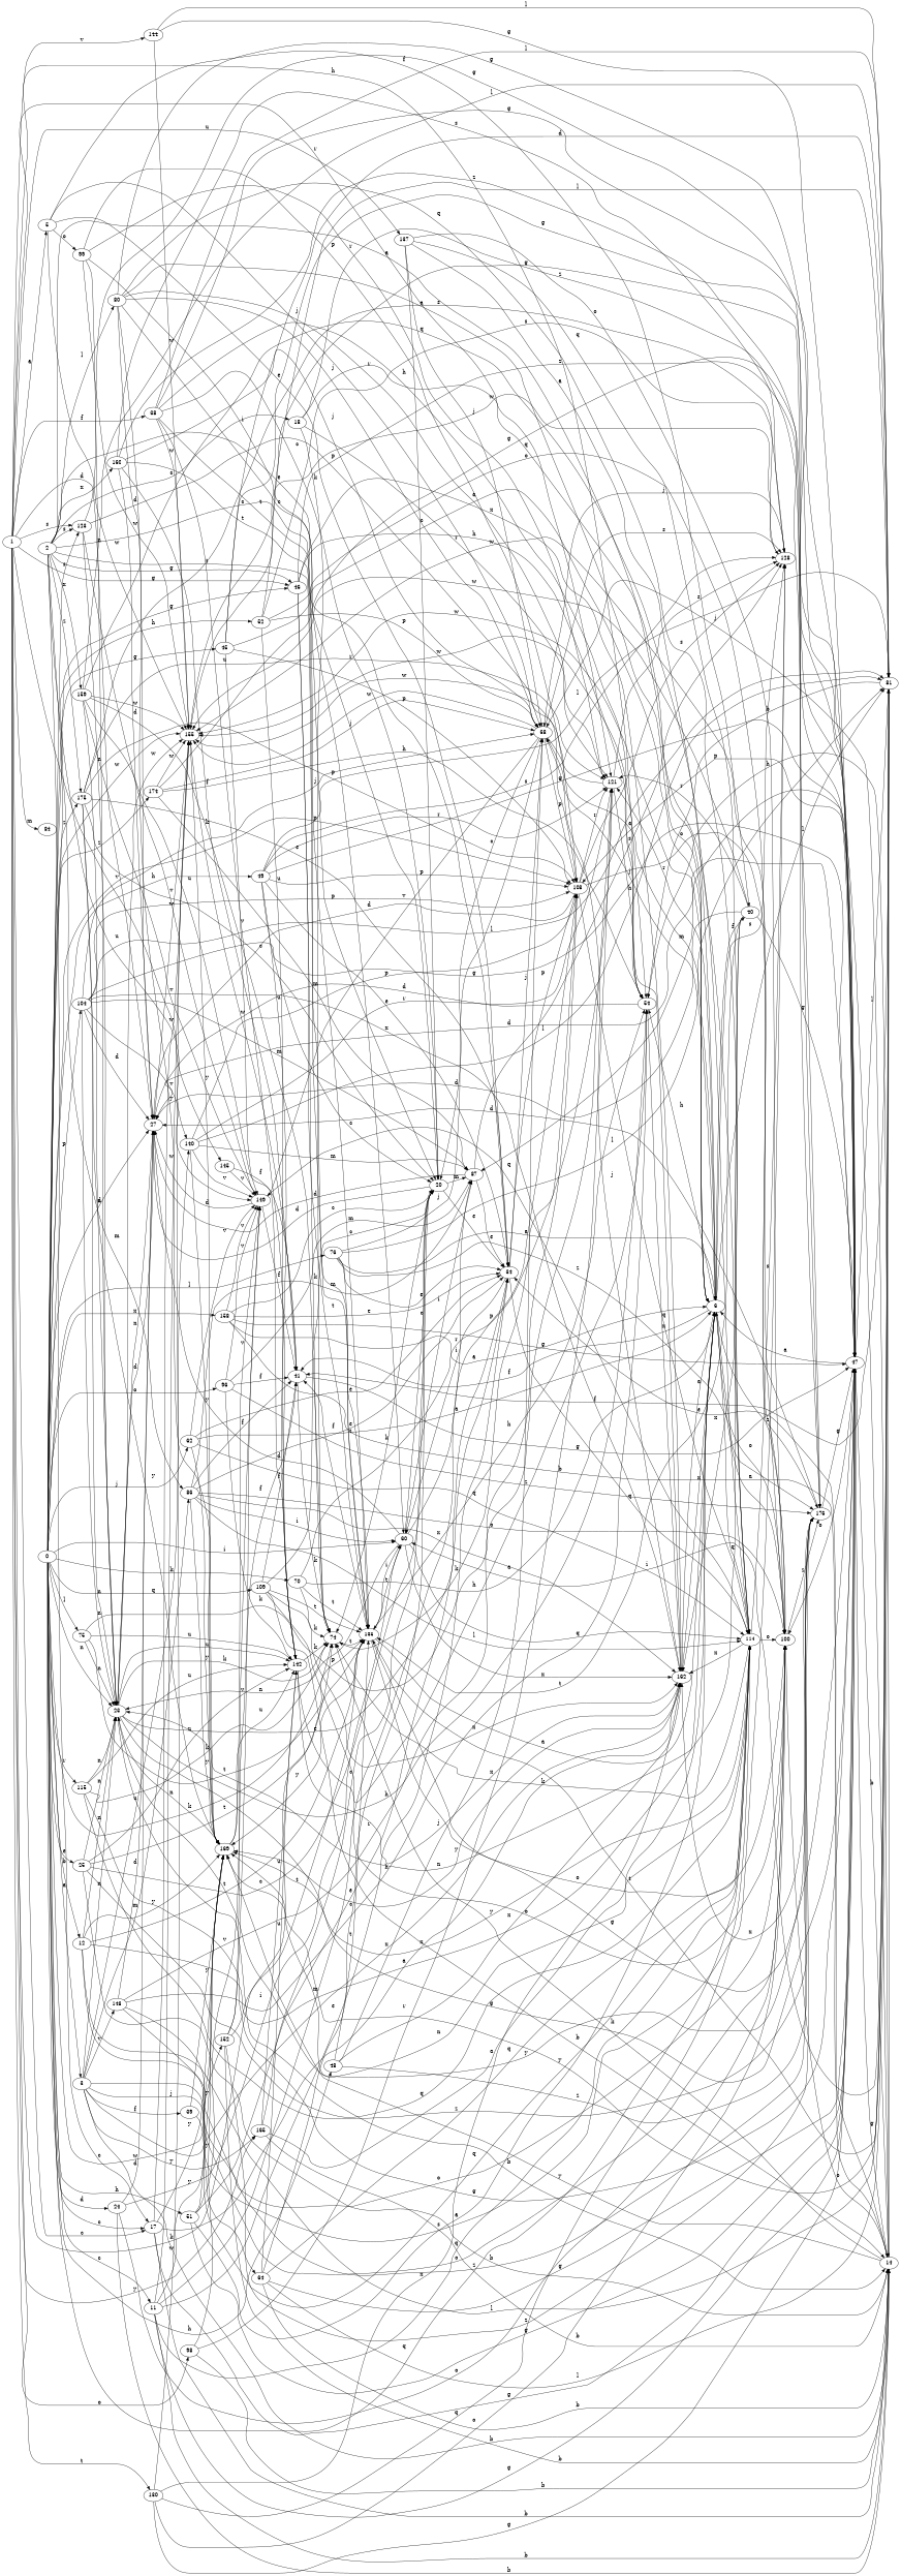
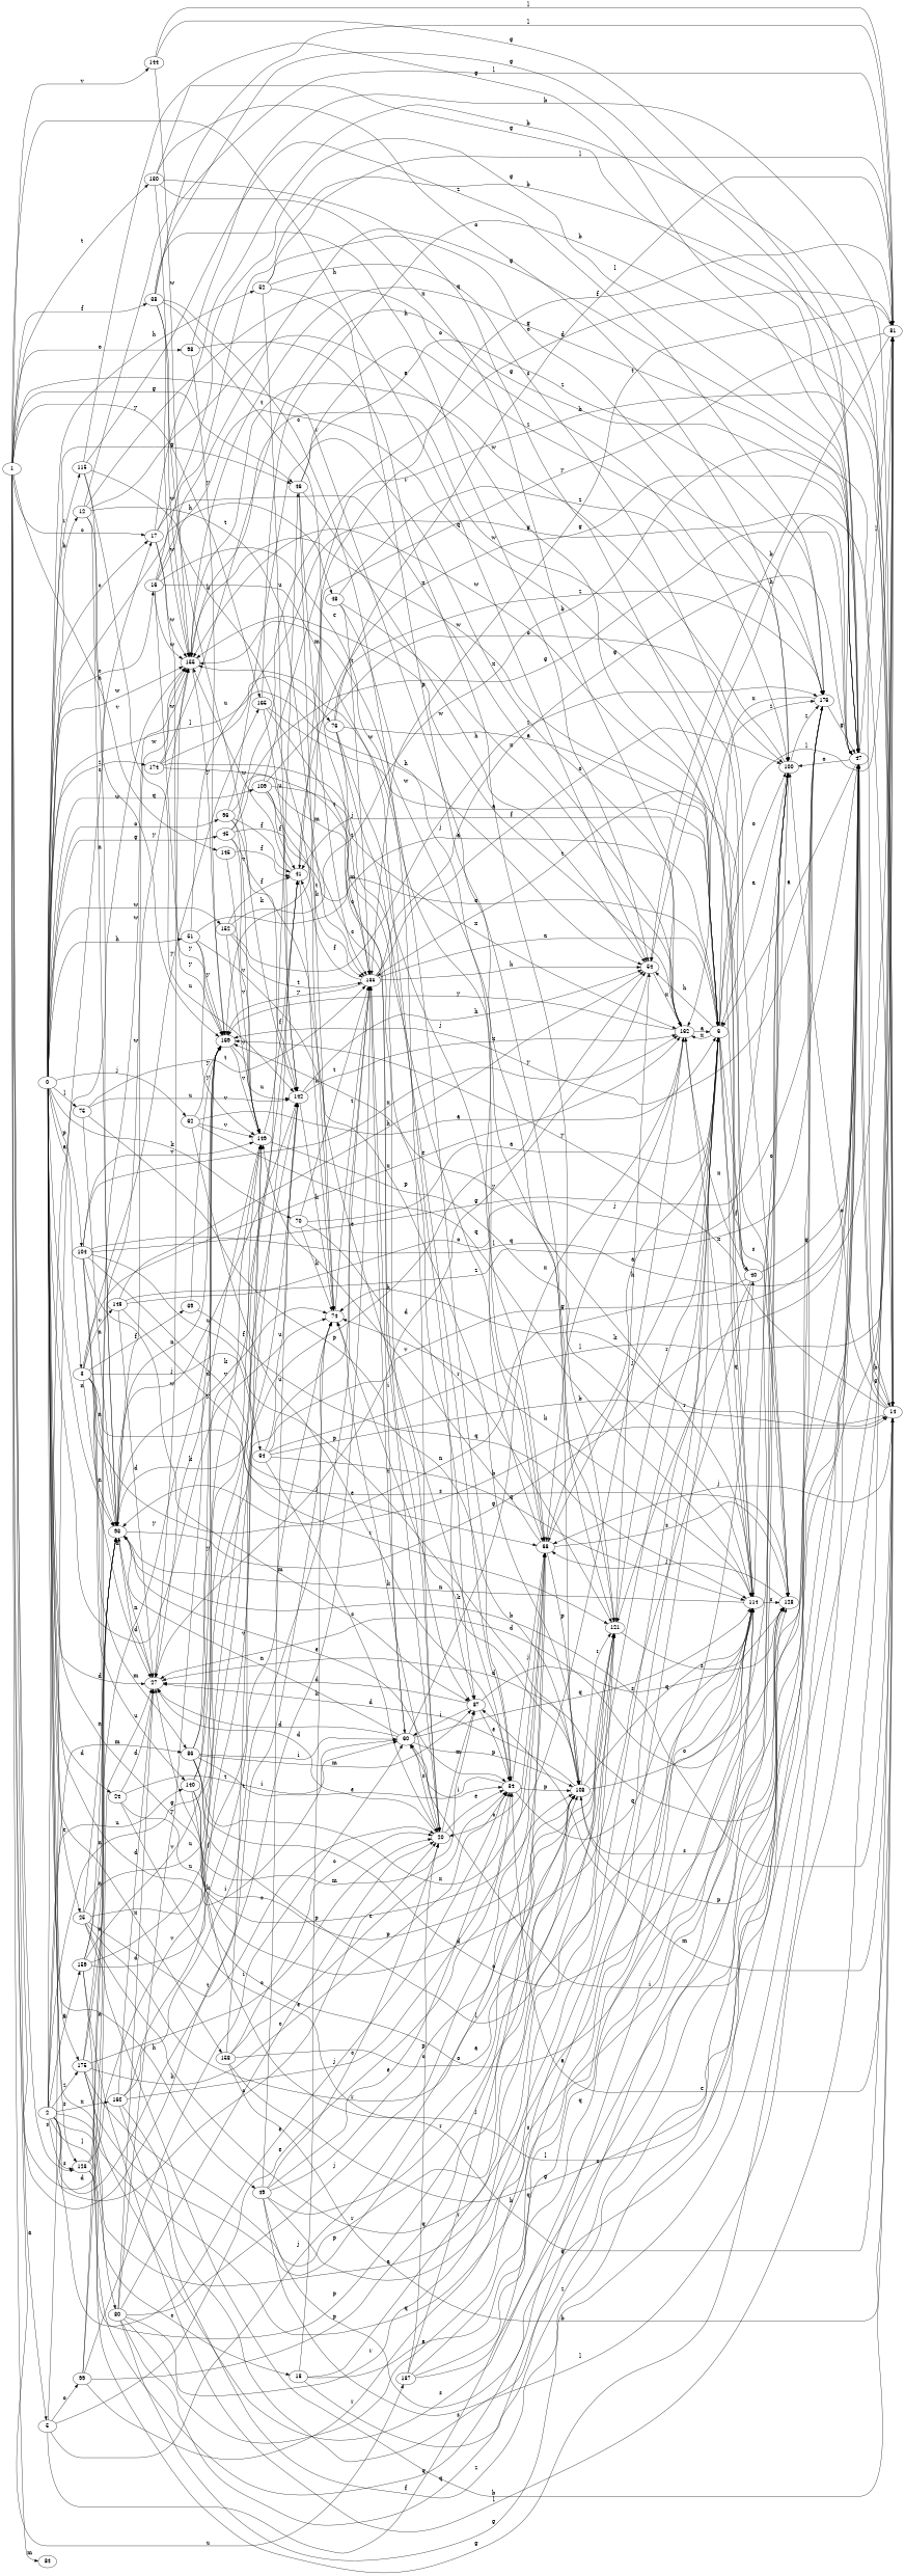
  strict digraph {
    rankdir=LR
    0
    3
    12
-   16 [label=11]
+   16
    17
    24
    27
    n8 [label=25]
    45
    46
    48
    49
    51
    52
    60
    62
    70
    74
    75
    76
-   93 [label=23]
+   93
    96
    104
    108
    109
    114
    115
    123
    152
    155
    158
    174
    175
    165
    86
    140
    14
    39
    64
    128
    148
    162
    6
    135
    81
    100
    169
    34
    47
    87
    20
    142
    149
    54
    176
    68
    121
    41
    1
    5
    38
    84
    98
    130
    137
    144
    145
    40
    99
    2
    18
    80
    159
    160
    0 -> 3 [label=a]
    0 -> 12 [label=b]
    0 -> 16 [label=c]
    0 -> 17 [label=c]
    0 -> 24 [label=d]
    0 -> 27 [label=d]
    0 -> n8 [label=e]
    0 -> 45 [label=g]
    0 -> 46 [label=g]
    0 -> 48 [label=h]
    0 -> 49 [label=h]
    0 -> 51 [label=h]
    0 -> 52 [label=h]
    0 -> 60 [label=i]
    0 -> 62 [label=j]
    0 -> 70 [label=k]
    0 -> 74 [label=k]
    0 -> 75 [label=l]
    0 -> 76 [label=l]
    0 -> 93 [label=n]
    0 -> 96 [label=o]
    0 -> 104 [label=p]
    0 -> 108 [label=p]
    0 -> 109 [label=q]
    0 -> 114 [label=q]
    0 -> 115 [label=r]
    0 -> 123 [label=s]
    0 -> 152 [label=w]
    0 -> 155 [label=w]
    0 -> 158 [label=x]
    0 -> 174 [label=z]
    0 -> 175 [label=z]
    3 -> 93 [label=n]
    3 -> 165 [label=y]
    3 -> 86 [label=m]
    3 -> 140 [label=u]
    3 -> 14 [label=b]
    3 -> 39 [label=f]
    3 -> 64 [label=j]
    3 -> 128 [label=s]
    3 -> 148 [label=v]
    3 -> 162 [label=x]
    12 -> 93 [label=n]
    12 -> 6 [label=a]
    12 -> 135 [label=t]
    12 -> 81 [label=l]
    12 -> 100 [label=o]
    12 -> 169 [label=y]
    16 -> 114 [label=q]
    16 -> 155 [label=w]
    16 -> 14 [label=b]
    16 -> 169 [label=y]
    16 -> 34 [label=e]
    16 -> 47 [label=g]
    16 -> 87 [label=m]
    17 -> 155 [label=w]
    17 -> 14 [label=b]
    17 -> 162 [label=x]
    17 -> 169 [label=y]
    17 -> 47 [label=g]
    24 -> 27 [label=d]
    24 -> 60 [label=i]
    24 -> 14 [label=b]
    24 -> 100 [label=o]
    27 -> 93 [label=n]
    27 -> 155 [label=w]
    n8 -> 93 [label=n]
    n8 -> 114 [label=q]
    n8 -> 14 [label=b]
    n8 -> 135 [label=t]
    n8 -> 20 [label=c]
    n8 -> 142 [label=u]
    45 -> 108 [label=p]
    45 -> 6 [label=a]
    45 -> 81 [label=d]
    45 -> 47 [label=g]
    45 -> 149 [label=v]
    46 -> 74 [label=k]
    46 -> 162 [label=x]
    46 -> 135 [label=t]
    46 -> 54 [label=h]
    46 -> 176 [label=z]
    48 -> 162 [label=x]
    48 -> 135 [label=t]
    48 -> 176 [label=z]
    48 -> 68 [label=j]
    49 -> 108 [label=p]
    49 -> 128 [label=s]
    49 -> 81 [label=l]
    49 -> 34 [label=e]
    49 -> 47 [label=g]
    49 -> 20 [label=c]
    49 -> 142 [label=u]
    49 -> 121 [label=r]
    51 -> 6 [label=a]
    51 -> 169 [label=y]
    51 -> 34 [label=e]
    51 -> 47 [label=g]
    51 -> 149 [label=v]
-   52 -> 68 [label=p]
+   52 -> 108 [label=p]
    52 -> 128 [label=s]
    52 -> 81 [label=l]
    52 -> 100 [label=o]
    52 -> 142 [label=u]
    60 -> 27 [label=d]
    60 -> 93 [label=n]
    60 -> 108 [label=p]
    60 -> 114 [label=q]
    60 -> 162 [label=x]
    60 -> 135 [label=t]
    60 -> 20 [label=c]
    62 -> 114 [label=q]
    62 -> 6 [label=a]
    62 -> 169 [label=y]
    62 -> 34 [label=e]
    62 -> 149 [label=v]
    70 -> 74 [label=k]
    70 -> 6 [label=a]
    70 -> 135 [label=t]
    70 -> 121 [label=r]
    74 -> 135 [label=t]
    75 -> 93 [label=n]
    75 -> 108 [label=p]
    75 -> 135 [label=t]
    75 -> 142 [label=u]
    76 -> 6 [label=a]
    76 -> 135 [label=t]
    76 -> 81 [label=l]
    76 -> 34 [label=e]
    76 -> 176 [label=z]
    76 -> 68 [label=j]
    93 -> 27 [label=d]
    93 -> 74 [label=k]
    93 -> 155 [label=w]
    93 -> 14 [label=b]
    93 -> 34 [label=e]
    93 -> 47 [label=g]
    93 -> 142 [label=u]
    93 -> 54 [label=h]
    96 -> 87 [label=m]
    96 -> 142 [label=k]
    96 -> 149 [label=v]
    96 -> 176 [label=z]
    96 -> 41 [label=f]
    104 -> 27 [label=d]
    104 -> 93 [label=n]
    104 -> 108 [label=p]
    104 -> 162 [label=x]
    104 -> 81 [label=l]
    104 -> 47 [label=g]
    104 -> 87 [label=m]
    104 -> 149 [label=v]
    104 -> 68 [label=j]
    108 -> 27 [label=d]
    108 -> 74 [label=k]
    108 -> 114 [label=q]
    108 -> 128 [label=s]
    108 -> 100 [label=o]
    108 -> 121 [label=r]
    109 -> 14 [label=b]
    109 -> 162 [label=x]
    109 -> 135 [label=t]
    109 -> 100 [label=o]
    109 -> 20 [label=c]
    109 -> 41 [label=f]
    114 -> 74 [label=k]
    114 -> 93 [label=n]
    114 -> 128 [label=s]
    114 -> 162 [label=x]
    114 -> 100 [label=o]
    114 -> 169 [label=y]
    115 -> 74 [label=k]
    115 -> 93 [label=n]
    115 -> 47 [label=g]
    115 -> 142 [label=u]
    115 -> 176 [label=z]
    123 -> 93 [label=n]
    123 -> 108 [label=p]
    123 -> 47 [label=g]
    123 -> 149 [label=v]
    152 -> 14 [label=b]
    152 -> 135 [label=t]
    152 -> 149 [label=v]
    152 -> 176 [label=z]
    152 -> 41 [label=f]
    155 -> 169 [label=y]
    155 -> 47 [label=g]
    158 -> 14 [label=b]
    158 -> 6 [label=a]
    158 -> 34 [label=e]
    158 -> 47 [label=g]
    158 -> 20 [label=c]
    158 -> 149 [label=v]
    174 -> 155 [label=w]
    174 -> 47 [label=g]
    174 -> 87 [label=m]
    174 -> 54 [label=h]
    174 -> 68 [label=j]
    175 -> 93 [label=n]
    175 -> 108 [label=p]
    175 -> 128 [label=s]
    175 -> 169 [label=y]
    175 -> 34 [label=e]
    175 -> 20 [label=c]
    175 -> 121 [label=r]
    165 -> 14 [label=b]
    165 -> 6 [label=a]
    165 -> 20 [label=c]
    165 -> 142 [label=u]
    86 -> 60 [label=i]
    86 -> 114 [label=l]
    86 -> 162 [label=x]
    86 -> 100 [label=o]
    86 -> 169 [label=y]
    86 -> 34 [label=e]
    86 -> 87 [label=m]
    86 -> 41 [label=f]
    140 -> 108 [label=p]
    140 -> 81 [label=l]
    140 -> 169 [label=y]
    140 -> 87 [label=m]
    140 -> 149 [label=v]
-   140 -> 121 [label=r]
+   n8 -> 121 [label=r]
    14 -> 74 [label=k]
    14 -> 100 [label=o]
    14 -> 169 [label=y]
    14 -> 34 [label=e]
    14 -> 47 [label=g]
    14 -> 87 [label=m]
    14 -> 54 [label=h]
    14 -> 68 [label=j]
    39 -> 114 [label=q]
    39 -> 169 [label=y]
    64 -> 114 [label=q]
    64 -> 14 [label=b]
    64 -> 81 [label=l]
    64 -> 47 [label=g]
    64 -> 20 [label=c]
    64 -> 142 [label=u]
    128 -> 155 [label=w]
    128 -> 68 [label=j]
    148 -> 27 [label=d]
    148 -> 100 [label=o]
    148 -> 54 [label=h]
    148 -> 176 [label=z]
    148 -> 121 [label=r]
    162 -> 155 [label=w]
    162 -> 6 [label=a]
    162 -> 169 [label=y]
    162 -> 68 [label=j]
    6 -> 114 [label=q]
    6 -> 155 [label=w]
    6 -> 128 [label=s]
    6 -> 162 [label=x]
    6 -> 81 [label=l]
    6 -> 100 [label=o]
    6 -> 54 [label=h]
    6 -> 176 [label=z]
    6 -> 68 [label=j]
    6 -> 121 [label=r]
    6 -> 41 [label=f]
    6 -> 40 [label=f]
    135 -> 60 [label=i]
    135 -> 6 [label=a]
    135 -> 100 [label=o]
    135 -> 169 [label=y]
    135 -> 47 [label=g]
    135 -> 54 [label=h]
    135 -> 41 [label=f]
    81 -> 60 [label=i]
    81 -> 135 [label=t]
    81 -> 169 [label=y]
    81 -> 54 [label=b]
    81 -> 41 [label=f]
    100 -> 155 [label=w]
    100 -> 6 [label=a]
    100 -> 176 [label=z]
    169 -> 93 [label=n]
    169 -> 142 [label=u]
    169 -> 149 [label=v]
    34 -> 60 [label=i]
    34 -> 108 [label=p]
    34 -> 114 [label=q]
    34 -> 68 [label=j]
    47 -> 27 [label=d]
    47 -> 108 [label=p]
    47 -> 14 [label=b]
    47 -> 6 [label=a]
    47 -> 81 [label=l]
    47 -> 100 [label=o]
    87 -> 27 [label=d]
    87 -> 60 [label=i]
    87 -> 128 [label=s]
    87 -> 34 [label=e]
    20 -> 27 [label=d]
    20 -> 74 [label=k]
    20 -> 34 [label=e]
    20 -> 87 [label=m]
    142 -> 74 [label=k]
    142 -> 162 [label=x]
    142 -> 54 [label=h]
    149 -> 27 [label=d]
    149 -> 114 [label=q]
    149 -> 41 [label=f]
    54 -> 27 [label=d]
    54 -> 162 [label=x]
    176 -> 27 [label=d]
    176 -> 162 [label=x]
    176 -> 169 [label=y]
    176 -> 47 [label=g]
    68 -> 108 [label=p]
    68 -> 155 [label=w]
    68 -> 128 [label=s]
    68 -> 6 [label=a]
    68 -> 20 [label=c]
    68 -> 149 [label=v]
    121 -> 155 [label=w]
    121 -> 128 [label=s]
    121 -> 54 [label=h]
    41 -> 74 [label=k]
    41 -> 155 [label=w]
    41 -> 47 [label=g]
    1 -> 17 [label=c]
    1 -> 27 [label=d]
    1 -> 46 [label=g]
    1 -> 74 [label=k]
    1 -> 123 [label=s]
    1 -> 165 [label=y]
    1 -> 54 [label=h]
    1 -> 121 [label=r]
    1 -> 5 [label=a]
    1 -> 38 [label=f]
    1 -> 84 [label=m]
    1 -> 98 [label=o]
    1 -> 130 [label=t]
    1 -> 137 [label=u]
    1 -> 144 [label=v]
    1 -> 145 [label=v]
    5 -> 155 [label=w]
    5 -> 34 [label=e]
    5 -> 68 [label=j]
    5 -> 40 [label=f]
    5 -> 99 [label=o]
    38 -> 155 [label=w]
    38 -> 135 [label=t]
    38 -> 81 [label=l]
    38 -> 47 [label=g]
    38 -> 20 [label=c]
    38 -> 142 [label=u]
    38 -> 54 [label=h]
    98 -> 14 [label=b]
    98 -> 169 [label=y]
    98 -> 121 [label=r]
    130 -> 114 [label=q]
    130 -> 155 [label=w]
    130 -> 162 [label=x]
    130 -> 100 [label=o]
    130 -> 47 [label=g]
    137 -> 114 [label=q]
    137 -> 6 [label=a]
    137 -> 100 [label=o]
    137 -> 20 [label=c]
    137 -> 68 [label=j]
    144 -> 155 [label=w]
    144 -> 81 [label=l]
    144 -> 47 [label=g]
    145 -> 149 [label=v]
    145 -> 41 [label=f]
    40 -> 27 [label=d]
    40 -> 93 [label=n]
    40 -> 155 [label=w]
    40 -> 162 [label=x]
    40 -> 135 [label=t]
    40 -> 47 [label=g]
    40 -> 121 [label=r]
    99 -> 60 [label=i]
    99 -> 93 [label=n]
    99 -> 108 [label=p]
    99 -> 155 [label=w]
    99 -> 121 [label=r]
    2 -> 17 [label=c]
    2 -> 46 [label=g]
    2 -> 123 [label=s]
    2 -> 175 [label=z]
    2 -> 86 [label=m]
    2 -> 140 [label=u]
    2 -> 6 [label=a]
    2 -> 135 [label=t]
    2 -> 34 [label=e]
    2 -> 20 [label=c]
    2 -> 18 [label=c]
    2 -> 80 [label=l]
    2 -> 159 [label=x]
    2 -> 160 [label=x]
    18 -> 74 [label=k]
    18 -> 114 [label=q]
    18 -> 176 [label=z]
    18 -> 121 [label=r]
    80 -> 27 [label=d]
    80 -> 114 [label=q]
    80 -> 6 [label=a]
    80 -> 169 [label=y]
    80 -> 47 [label=g]
    80 -> 20 [label=c]
    80 -> 68 [label=j]
    80 -> 121 [label=r]
    159 -> 74 [label=k]
    159 -> 93 [label=n]
    159 -> 114 [label=q]
    159 -> 155 [label=w]
    159 -> 81 [label=l]
    159 -> 142 [label=u]
    159 -> 149 [label=v]
    160 -> 27 [label=d]
    160 -> 128 [label=s]
    160 -> 135 [label=t]
    160 -> 176 [label=z]
    160 -> 68 [label=j]
    160 -> 41 [label=f]
  }
